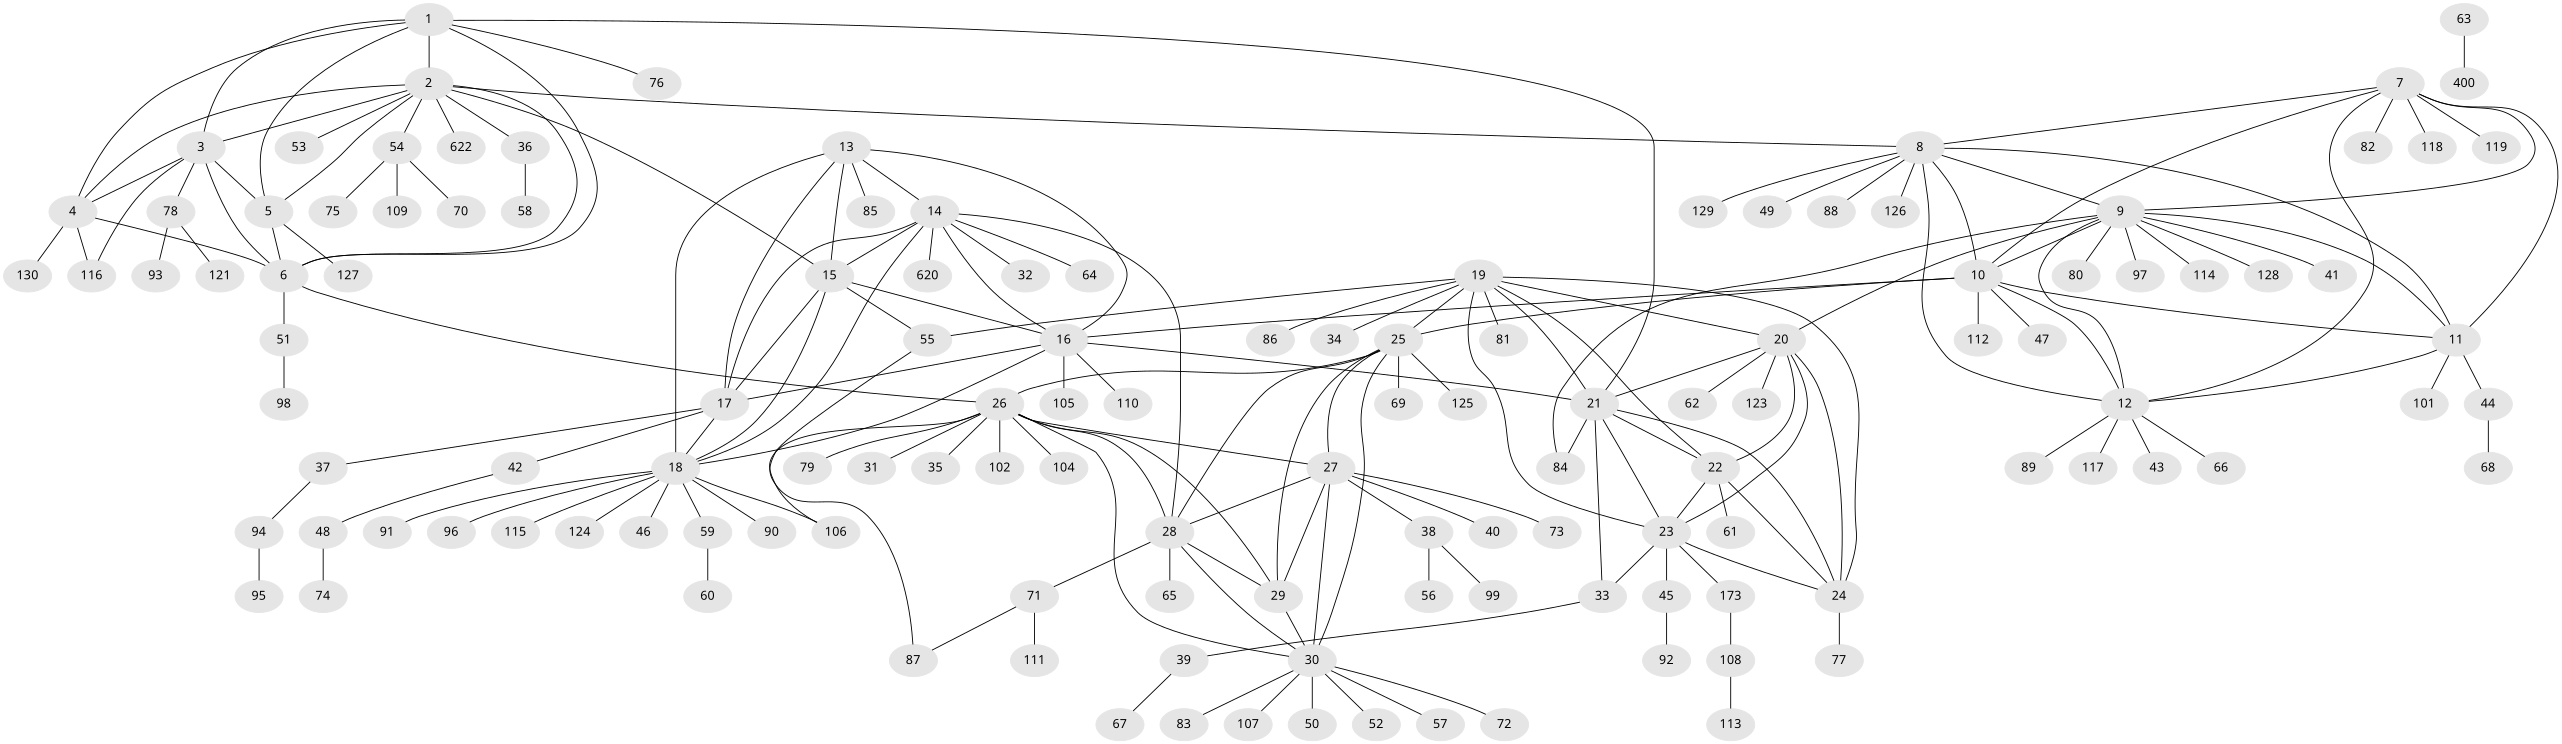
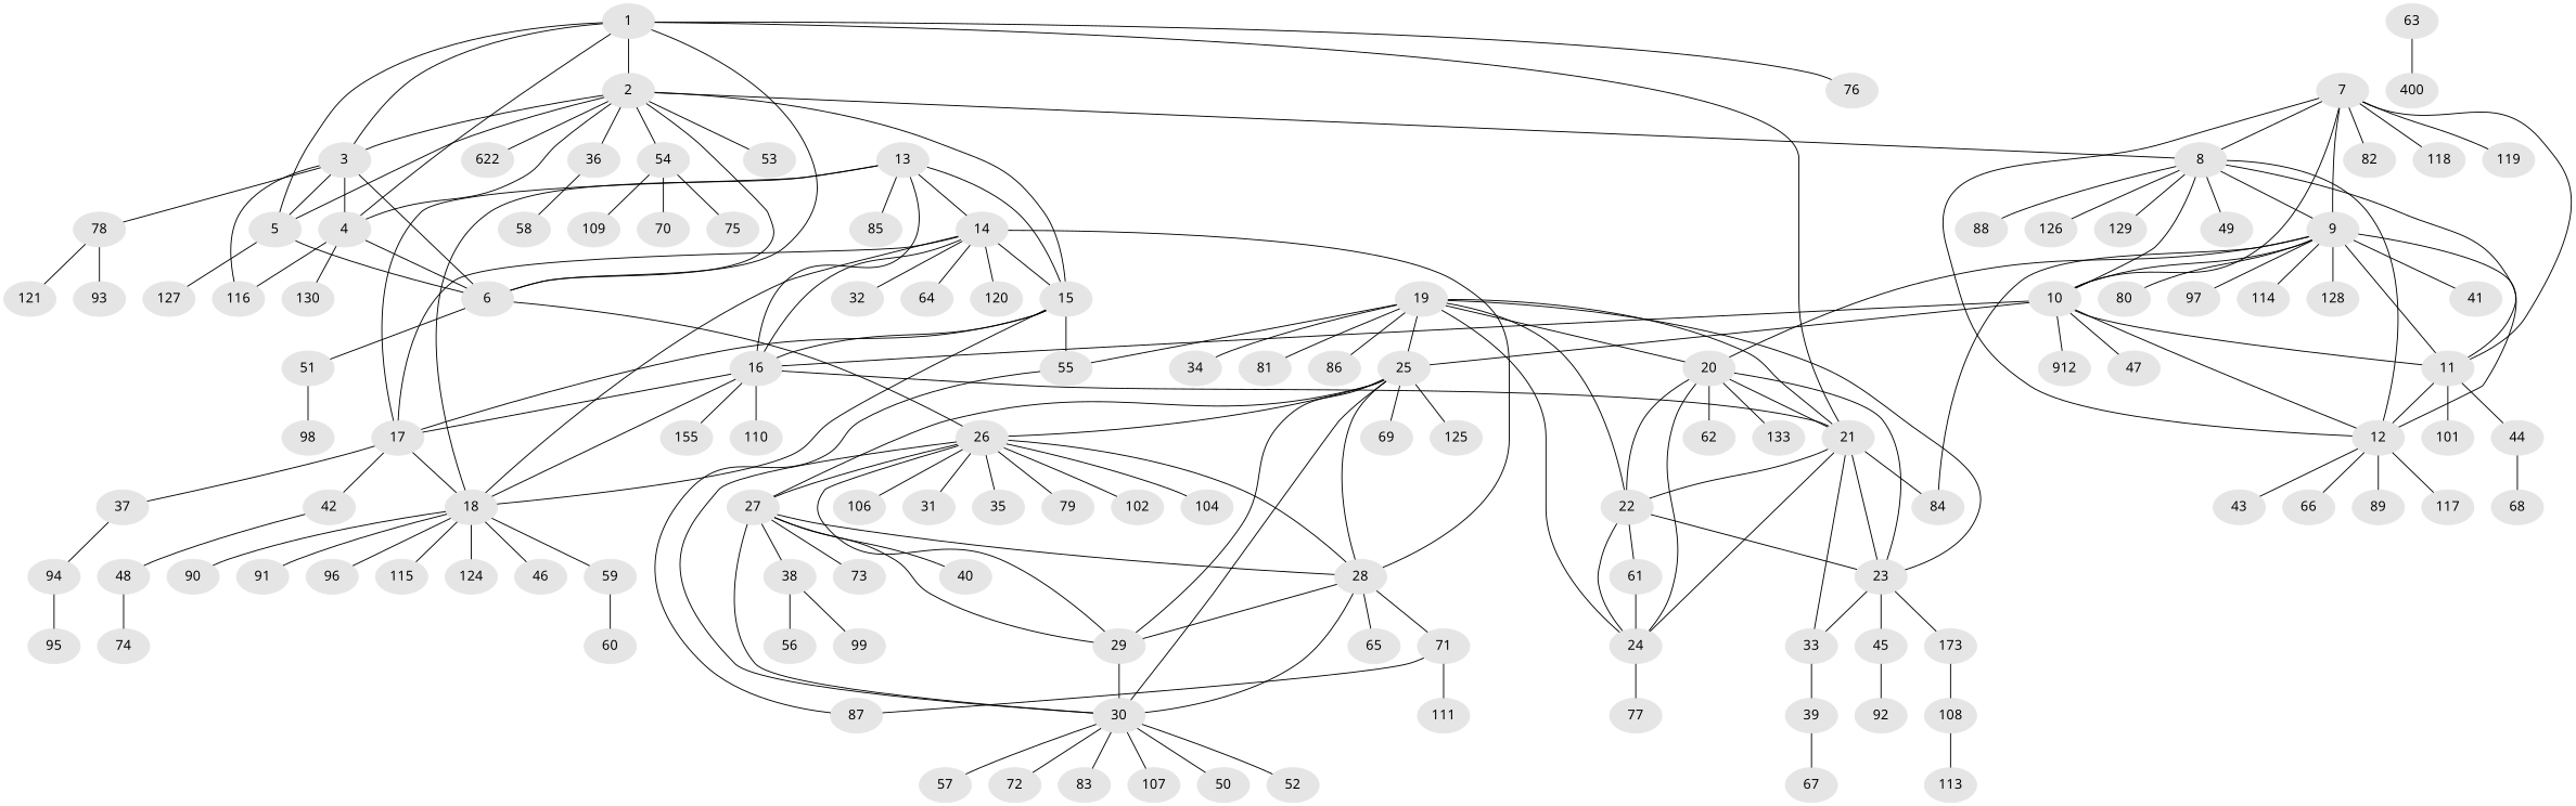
  graph {
    fontname="Noto Sans"
    node [color=gray90 fontname="Noto Sans" style=filled]
    edge [fontname="Noto Sans"]
    1
    2
    3
    4
    5
    6
    21
    76
    8
    15
    36
    53
    54
    n14 [label=622]
    78
    116
    130
    127
    26
    51
    84
    22
    23
    24
    33
    9
    10
    11
    12
    49
    88
    126
    129
    16
    17
    18
    55
    58
    70
    75
    109
    93
    121
    28
    106
    27
    29
    30
    31
    35
    79
    102
    104
    98
    7
    82
    118
    119
    20
    41
    80
    97
    114
    128
    25
    47
-   112
+   112 [label=912]
    44
    101
    43
    66
    89
    117
    62
-   123
-   105
+   123 [label=133]
+   105 [label=155]
    110
    69
    125
    68
    13
    14
    85
    32
    64
-   120 [label=620]
+   120
    37
    42
    46
    59
    90
    91
    96
    115
    124
    65
    71
    87
    94
    48
    60
    19
    34
    81
    86
    61
    45
    n108 [label=173]
    77
    n110 [label=400]
    63
    39
    92
    108
    38
    40
    73
    50
    52
    57
    72
    83
    107
    56
    99
    111
    67
    95
    74
    113
    1 -- 2
    1 -- 3
    1 -- 4
    1 -- 5
    1 -- 6
    1 -- 21
    1 -- 76
    2 -- 3
    2 -- 4
    2 -- 5
    2 -- 6
    2 -- 8
    2 -- 15
    2 -- 36
    2 -- 53
    2 -- 54
    2 -- n14
    3 -- 4
    3 -- 5
    3 -- 6
    3 -- 78
    3 -- 116
    4 -- 6
    4 -- 116
    4 -- 130
    5 -- 6
    5 -- 127
    6 -- 26
    6 -- 51
    21 -- 84
    21 -- 22
    21 -- 23
    21 -- 24
    21 -- 33
    8 -- 9
    8 -- 10
    8 -- 11
    8 -- 12
    8 -- 49
    8 -- 88
    8 -- 126
    8 -- 129
    15 -- 16
    15 -- 17
    15 -- 18
    15 -- 55
    36 -- 58
    54 -- 70
    54 -- 75
    54 -- 109
    78 -- 93
    78 -- 121
    26 -- 28
    26 -- 106
    26 -- 27
    26 -- 29
    26 -- 30
    26 -- 31
    26 -- 35
    26 -- 79
    26 -- 102
    26 -- 104
    51 -- 98
    22 -- 23
    22 -- 24
    22 -- 61
-   23 -- 24
+   61 -- 24
    23 -- 33
    23 -- 45
    23 -- n108
    24 -- 77
    33 -- 39
    9 -- 84
    9 -- 10
    9 -- 11
    9 -- 12
    9 -- 20
    9 -- 41
    9 -- 80
    9 -- 97
    9 -- 114
    9 -- 128
    10 -- 11
    10 -- 12
    10 -- 16
    10 -- 25
    10 -- 47
    10 -- 112
    11 -- 12
    11 -- 44
    11 -- 101
    12 -- 43
    12 -- 66
    12 -- 89
    12 -- 117
    16 -- 21
    16 -- 17
    16 -- 18
    16 -- 105
    16 -- 110
    17 -- 18
    17 -- 37
    17 -- 42
-   18 -- 106
    18 -- 46
    18 -- 59
    18 -- 90
    18 -- 91
    18 -- 96
    18 -- 115
    18 -- 124
    55 -- 87
    28 -- 29
    28 -- 30
    28 -- 65
    28 -- 71
    27 -- 28
    27 -- 29
    27 -- 30
    27 -- 38
    27 -- 40
    27 -- 73
    29 -- 30
    30 -- 50
    30 -- 52
    30 -- 57
    30 -- 72
    30 -- 83
    30 -- 107
    7 -- 8
    7 -- 9
    7 -- 10
    7 -- 11
    7 -- 12
    7 -- 82
    7 -- 118
    7 -- 119
    20 -- 21
    20 -- 22
    20 -- 23
    20 -- 24
    20 -- 62
    20 -- 123
    25 -- 26
    25 -- 28
    25 -- 27
    25 -- 29
    25 -- 30
    25 -- 69
    25 -- 125
    44 -- 68
    13 -- 15
    13 -- 16
    13 -- 17
    13 -- 18
    13 -- 14
    13 -- 85
    14 -- 15
    14 -- 16
    14 -- 17
    14 -- 18
    14 -- 28
    14 -- 32
    14 -- 64
    14 -- 120
    37 -- 94
    42 -- 48
    59 -- 60
    71 -- 87
    71 -- 111
    94 -- 95
    48 -- 74
    19 -- 21
    19 -- 22
    19 -- 23
    19 -- 24
    19 -- 55
    19 -- 20
    19 -- 25
    19 -- 34
    19 -- 81
    19 -- 86
    45 -- 92
    n108 -- 108
    63 -- n110
    39 -- 67
    108 -- 113
    38 -- 56
    38 -- 99
  }
